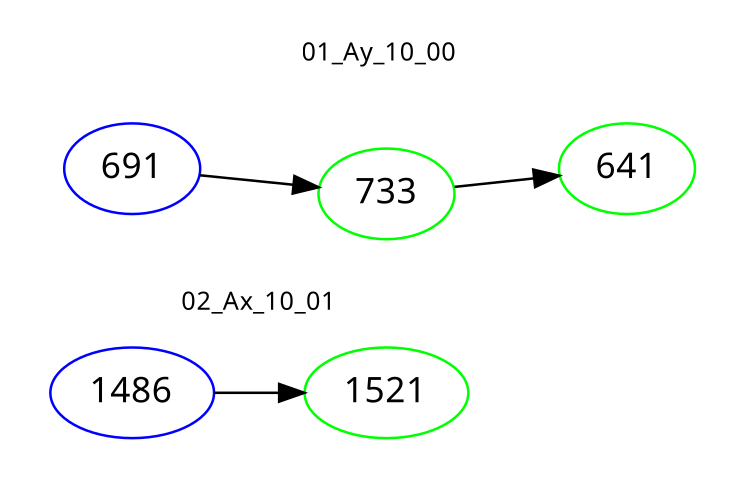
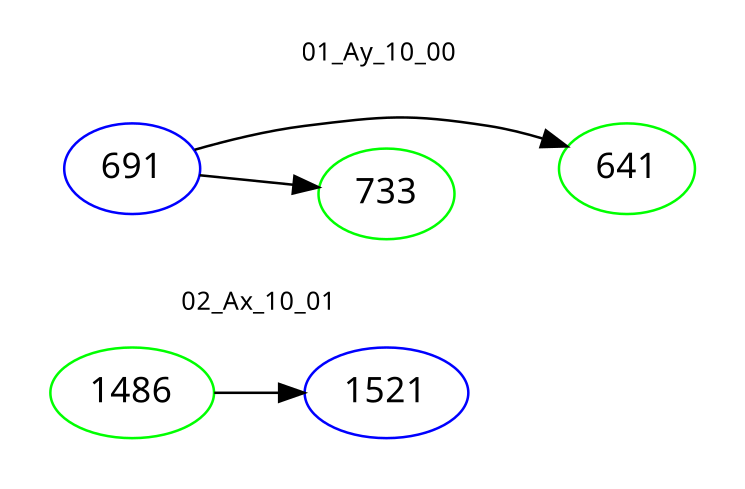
  digraph {
    fontname="Noto Sans"
    rankdir=LR
    node [color=blue fontname="Noto Sans"]
    edge [color=black fontname="Noto Sans"]
-   n1 [label=1486]
-   n2 [color=green label=1521]
+   n1 [color=green label=1486]
+   n2 [label=1521]
    n3 [label=691]
    n4 [color=green label=733]
    n5 [color=green label=641]
    subgraph cluster_1 {
      color=white
      fontsize=10
      label="02_Ax_10_01"
      n1
      n2
    }
    subgraph cluster_2 {
      color=white
      fontsize=10
      label="01_Ay_10_00"
      n3
      n4
      n5
    }
    n1 -> n2
    n3 -> n4
-   n4 -> n5
+   n3 -> n5
  }
